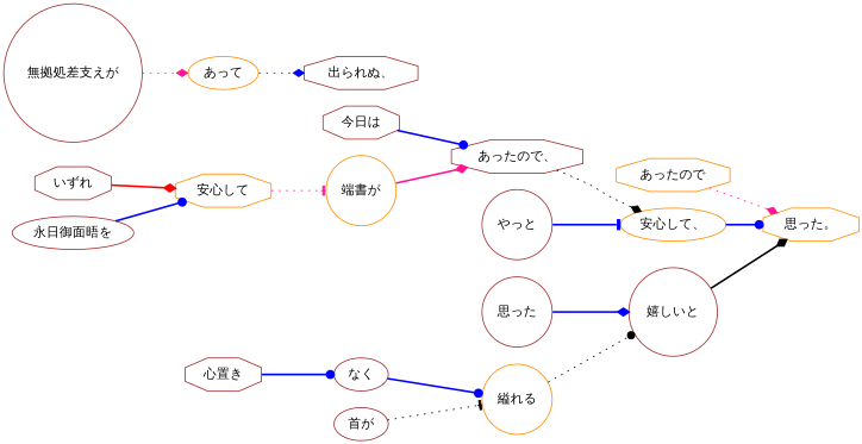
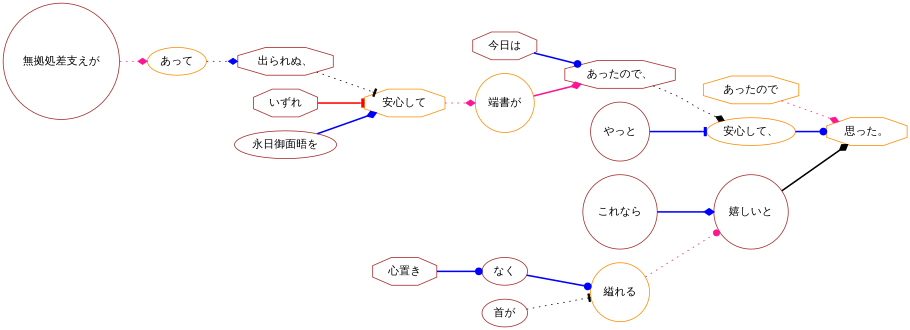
  digraph {
    fontname="IBM Plex Mono"
    rankdir=LR
    node [color=brown fontname="IBM Plex Mono" shape=octagon]
    edge [arrowhead=diamond color=blue fontname="IBM Plex Mono" style=bold]
    n1 [color=darkorange label="あったので"]
    n2 [color=darkorange label="思った。"]
    n3 [label="今日は"]
    n4 [label="あったので、"]
    n5 [color=darkorange label="安心して、" shape=ellipse]
    n6 [label="無拠処差支えが" shape=circle]
    n7 [color=darkorange label="あって" shape=ellipse]
    n8 [label="出られぬ、"]
    n9 [color=darkorange label="安心して"]
    n10 [color=darkorange label="端書が" shape=circle]
    n11 [label="いずれ"]
    n12 [label="永日御面晤を" shape=ellipse]
    n13 [label="やっと" shape=circle]
-   n14 [label="思った" shape=circle]
+   n14 [label="これなら" shape=circle]
    n15 [label="嬉しいと" shape=circle]
    n16 [label="心置き"]
    n17 [label="なく" shape=ellipse]
    n18 [color=darkorange label="縊れる" shape=circle]
    n19 [label="首が" shape=ellipse]
    n1 -> n2 [color=deeppink style=dotted]
    n3 -> n4 [arrowhead=dot]
    n4 -> n5 [color=black style=dotted]
    n5 -> n2 [arrowhead=dot]
    n6 -> n7 [color=deeppink style=dotted]
    n7 -> n8 [style=dotted]
-   n9 -> n10 [arrowhead=tee color=deeppink style=dotted]
+   n8 -> n9 [arrowhead=tee color=black style=dotted]
+   n9 -> n10 [color=deeppink style=dotted]
    n10 -> n4 [color=deeppink]
-   n11 -> n9 [color=red]
-   n12 -> n9 [arrowhead=dot]
+   n11 -> n9 [arrowhead=tee color=red]
+   n12 -> n9
    n13 -> n5 [arrowhead=tee]
    n14 -> n15
    n15 -> n2 [color=black]
    n16 -> n17 [arrowhead=dot]
    n17 -> n18 [arrowhead=dot]
-   n18 -> n15 [arrowhead=dot color=black style=dotted]
+   n18 -> n15 [arrowhead=dot color=deeppink style=dotted]
    n19 -> n18 [arrowhead=tee color=black style=dotted]
  }
